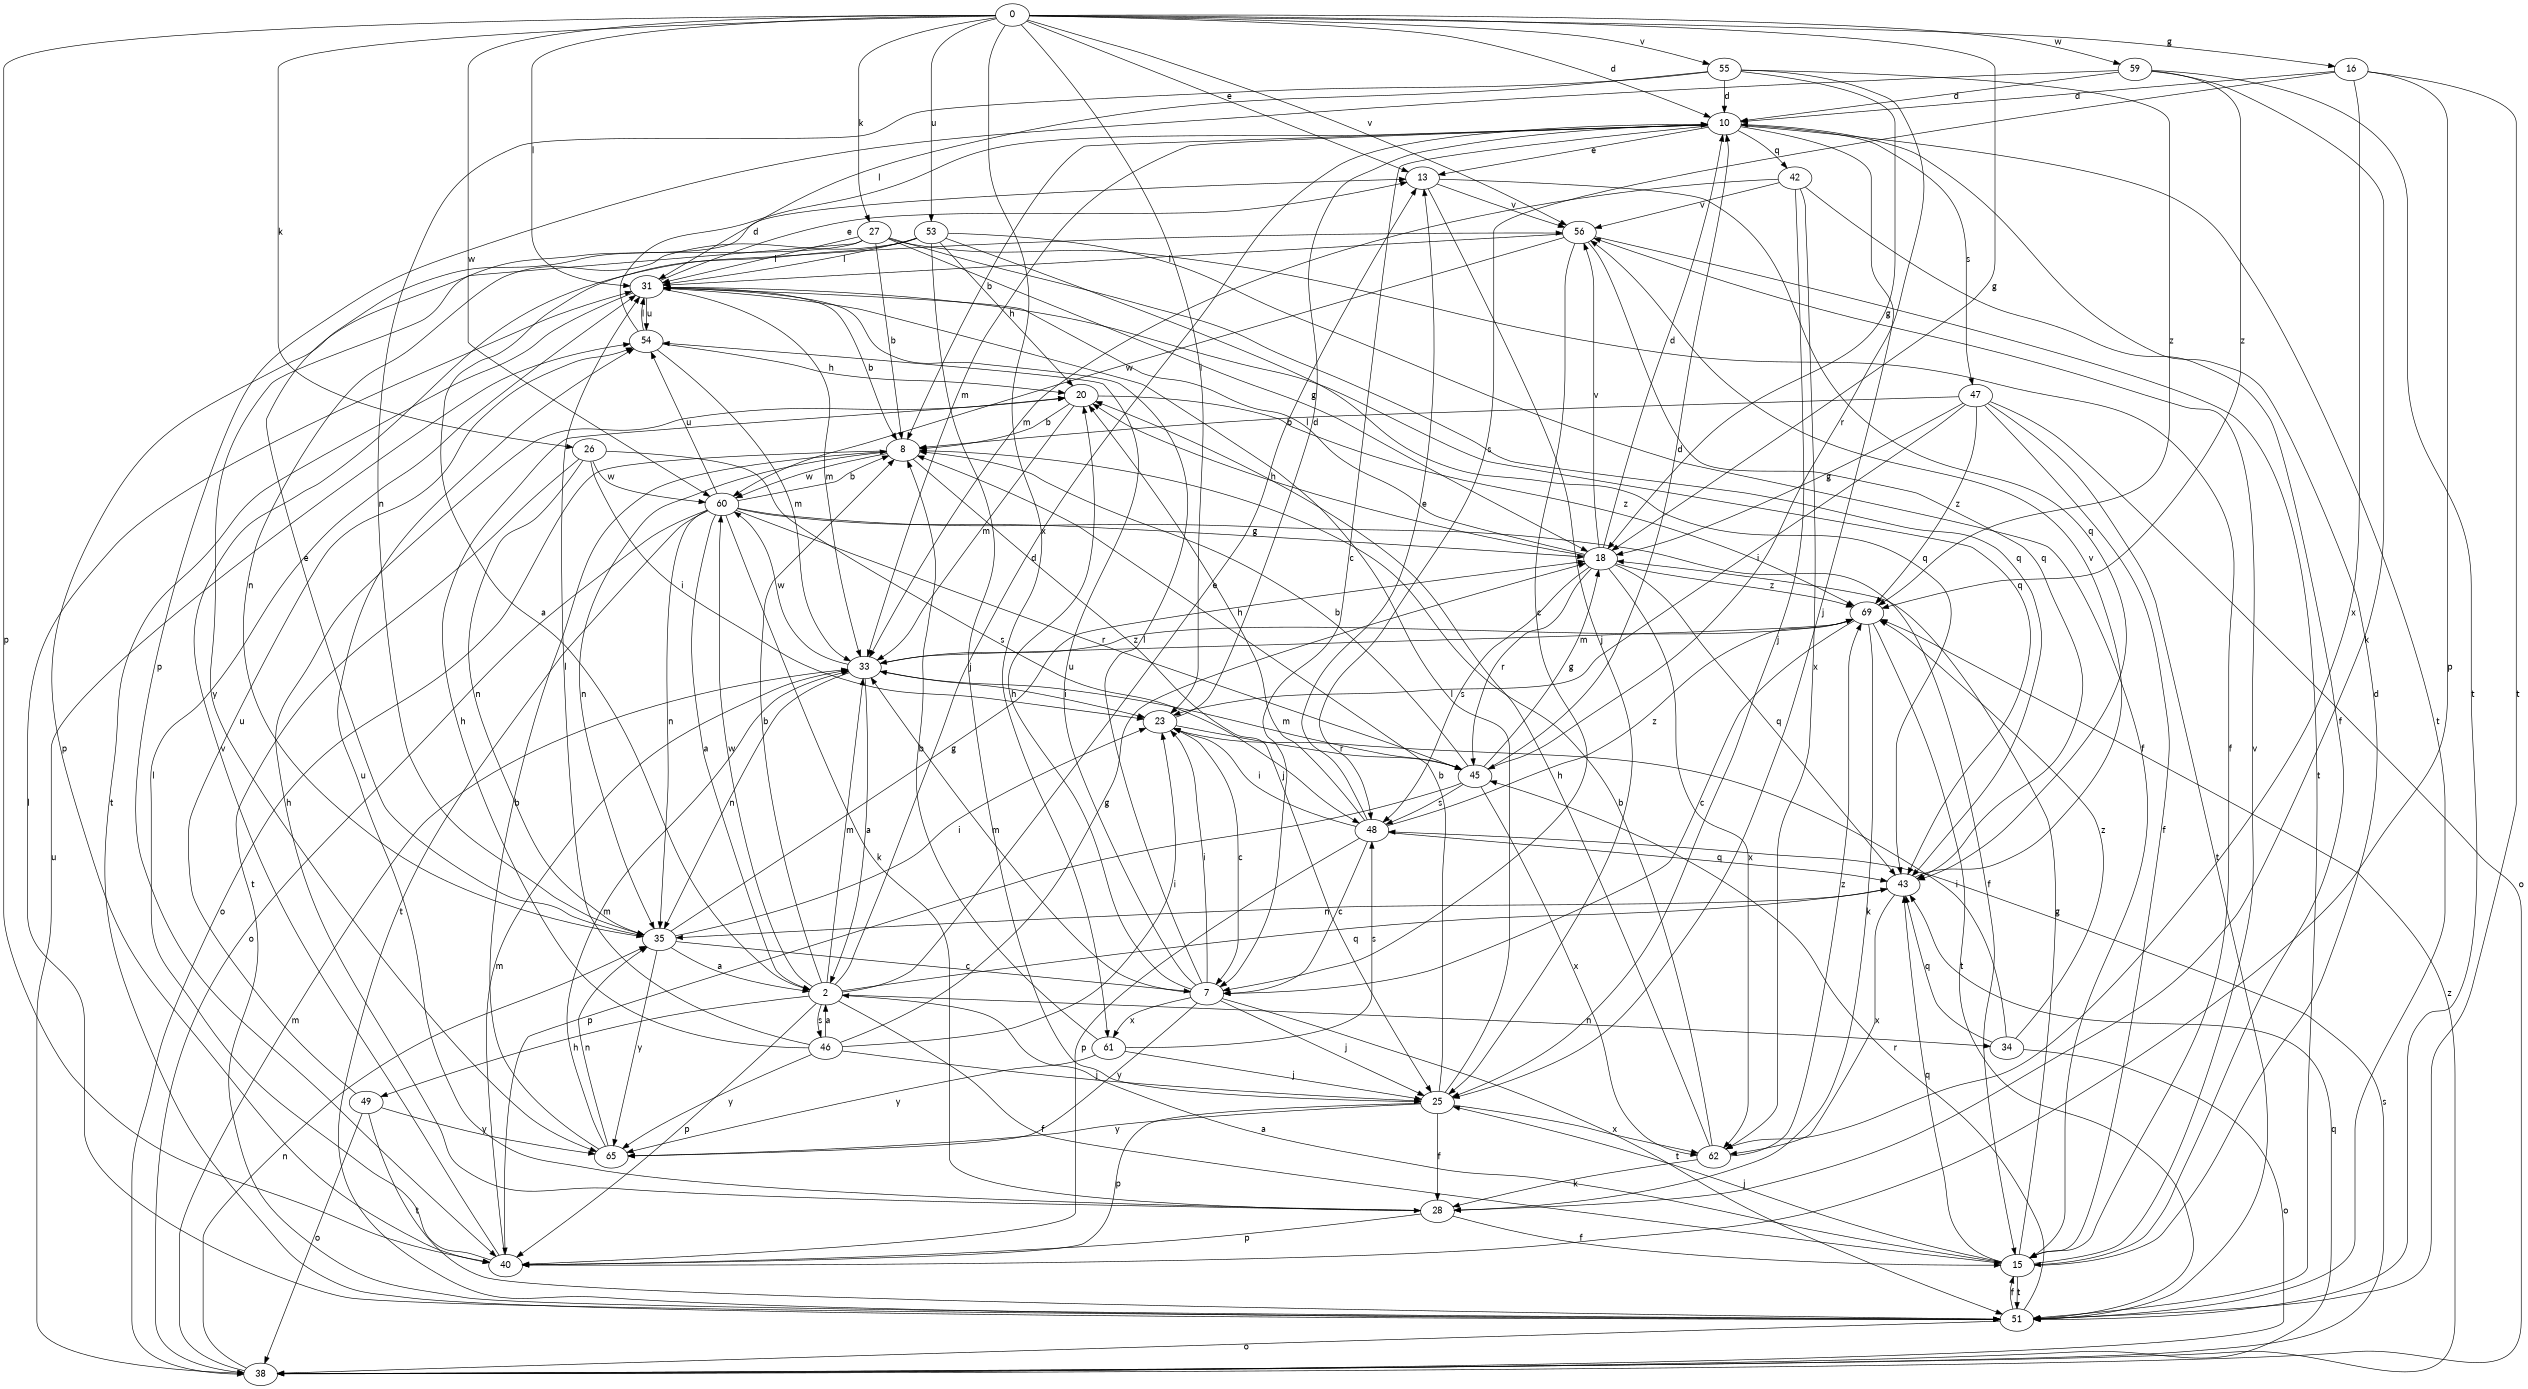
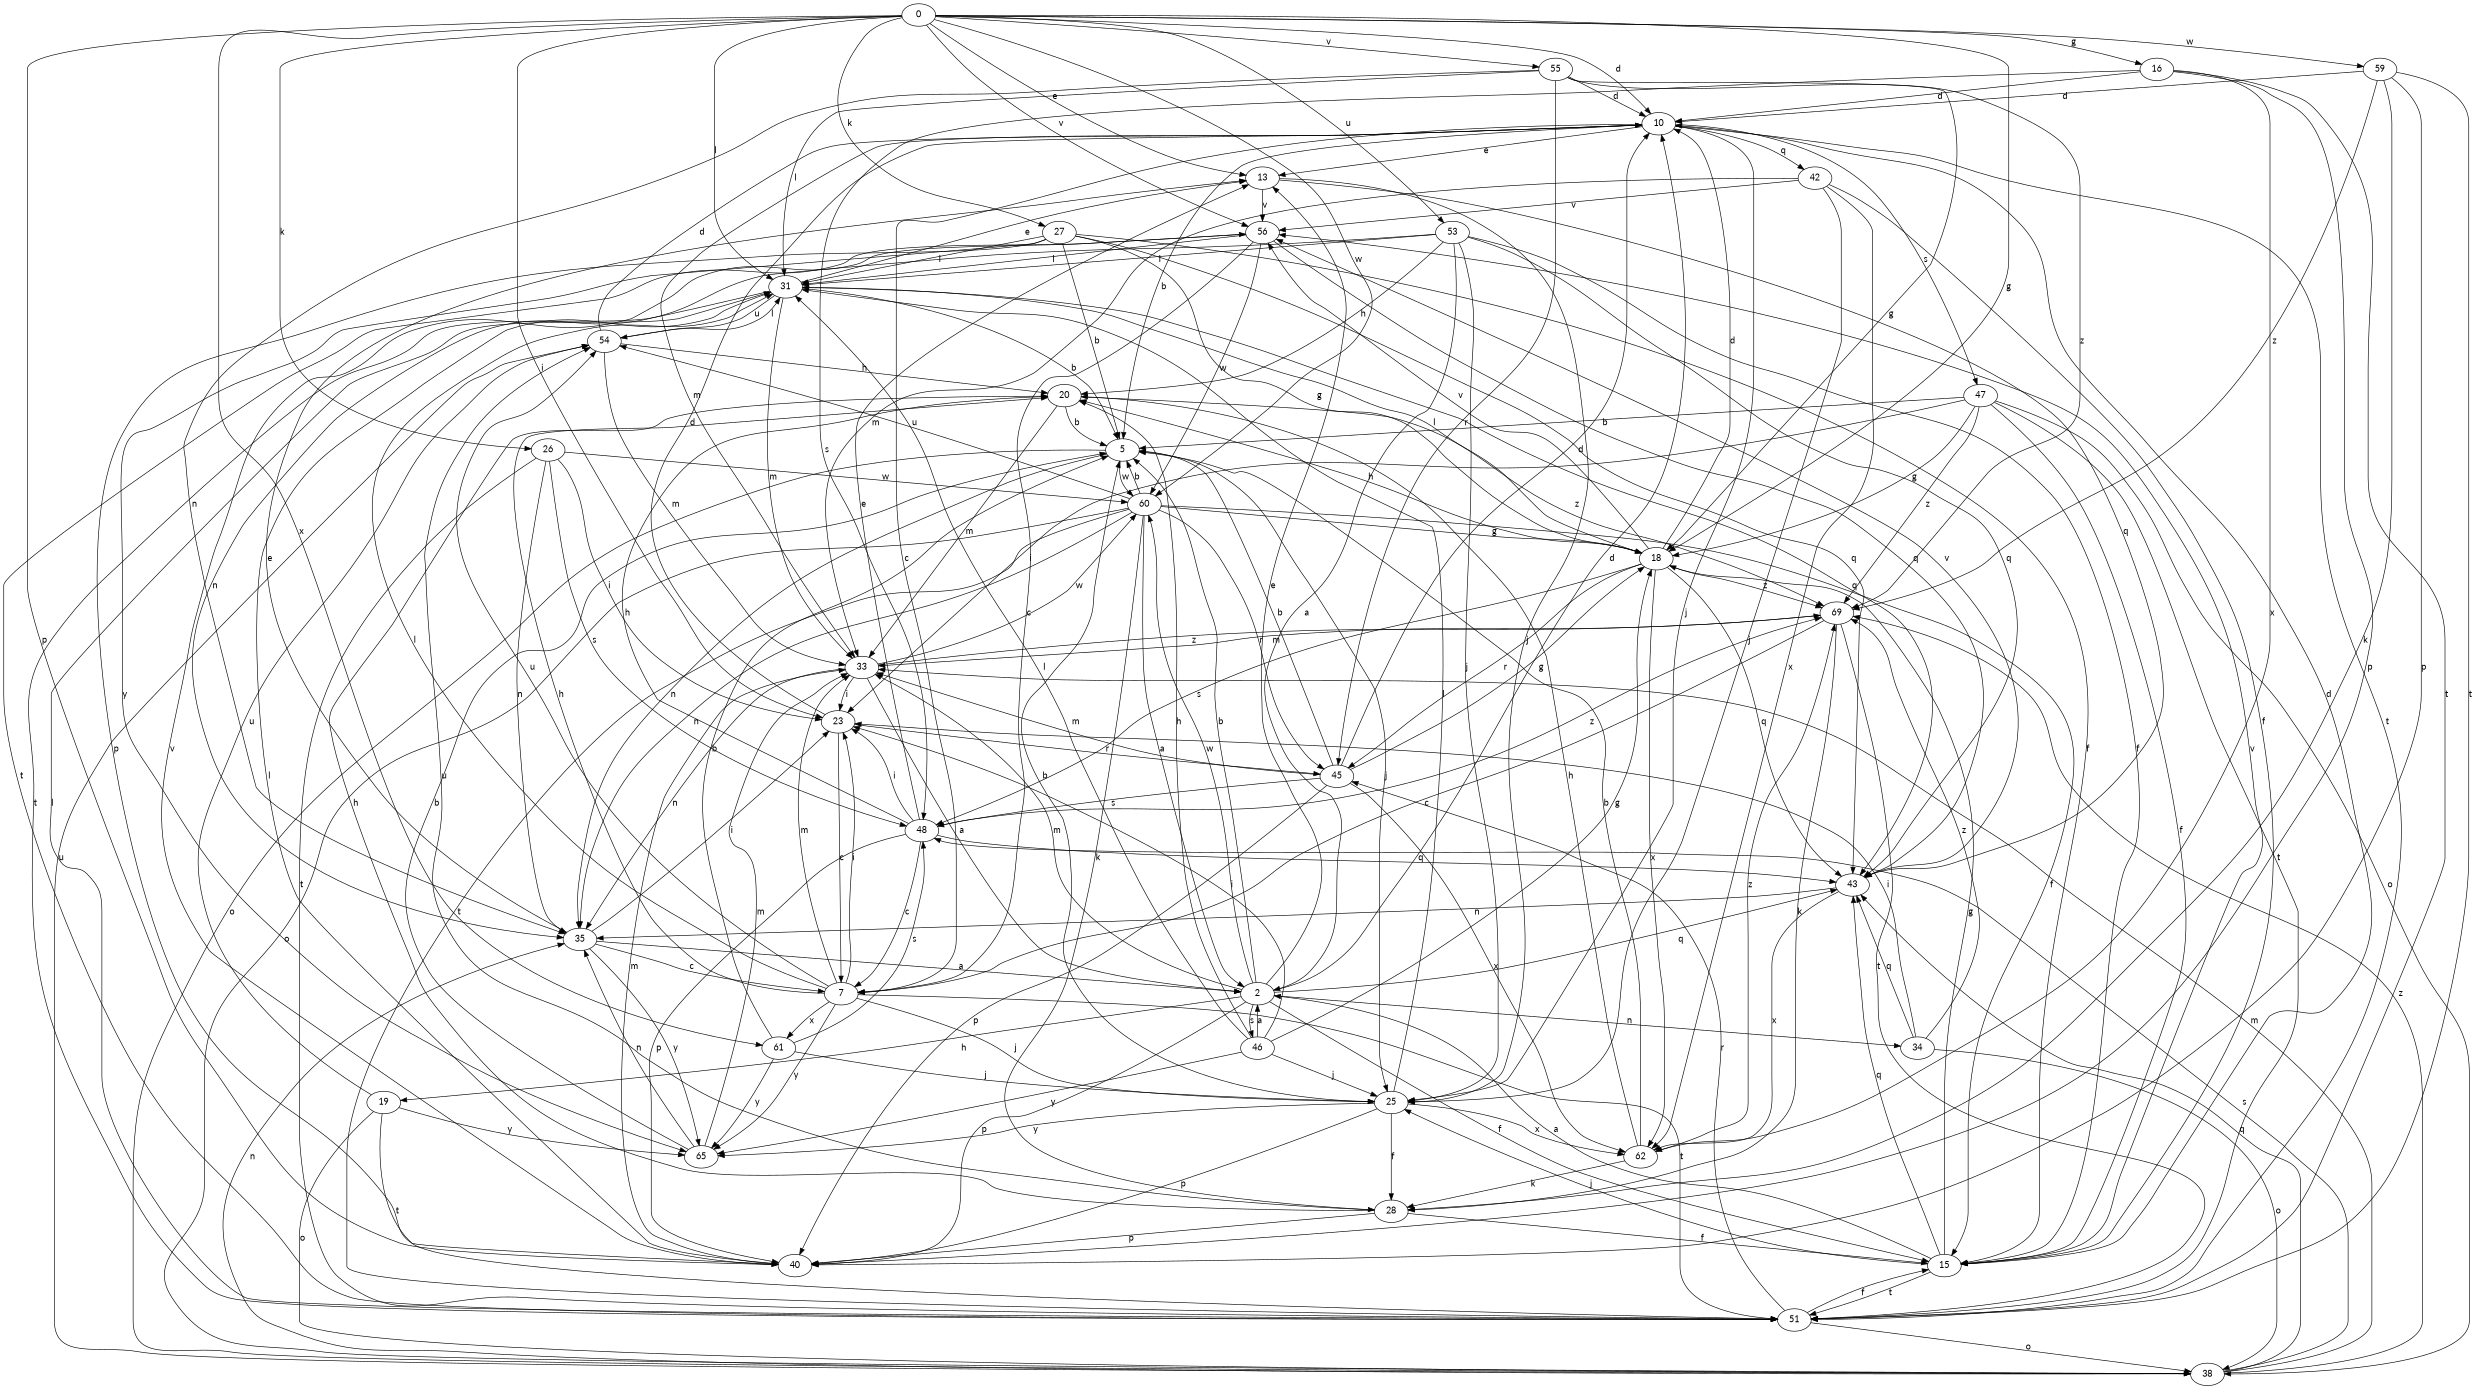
  strict digraph {
    fontname=Lato
    node [fontname=Lato]
    edge [fontname=Lato]
    0
    10
    13
    16
    18
    23
    26
    27
    31
    40
    53
    55
    56
    59
    60
    61
    42
-   5 [label=8]
+   5
    33
    25
    7
    51
    47
    43
    62
    48
    20
    45
    69
    35
    15
    65
    54
    2
    28
    38
-   19 [label=49]
+   19
    34
    46
    0 -> 10 [label=d]
    0 -> 13 [label=e]
    0 -> 16 [label=g]
    0 -> 18 [label=g]
    0 -> 23 [label=i]
    0 -> 26 [label=k]
    0 -> 27 [label=k]
    0 -> 31 [label=l]
    0 -> 40 [label=p]
    0 -> 53 [label=u]
    0 -> 55 [label=v]
    0 -> 56 [label=v]
    0 -> 59 [label=w]
    0 -> 60 [label=w]
    0 -> 61 [label=x]
    10 -> 13 [label=e]
    10 -> 42 [label=q]
    10 -> 5 [label=b]
    10 -> 33 [label=m]
    10 -> 25 [label=j]
    10 -> 7 [label=c]
    10 -> 51 [label=t]
    10 -> 47 [label=s]
    13 -> 56 [label=v]
    13 -> 25 [label=j]
    13 -> 43 [label=q]
    16 -> 10 [label=d]
    16 -> 40 [label=p]
    16 -> 51 [label=t]
    16 -> 62 [label=x]
    16 -> 48 [label=s]
    18 -> 10 [label=d]
    18 -> 31 [label=l]
    18 -> 56 [label=v]
    18 -> 43 [label=q]
    18 -> 62 [label=x]
    18 -> 48 [label=s]
    18 -> 20 [label=h]
    18 -> 45 [label=r]
    18 -> 69 [label=z]
    23 -> 10 [label=d]
    23 -> 7 [label=c]
    23 -> 45 [label=r]
    26 -> 23 [label=i]
    26 -> 60 [label=w]
    26 -> 51 [label=t]
    26 -> 48 [label=s]
    26 -> 35 [label=n]
    27 -> 18 [label=g]
    27 -> 31 [label=l]
    27 -> 40 [label=p]
    27 -> 5 [label=b]
    27 -> 43 [label=q]
    27 -> 15 [label=f]
    27 -> 65 [label=y]
    31 -> 13 [label=e]
    31 -> 5 [label=b]
    31 -> 33 [label=m]
    31 -> 51 [label=t]
    31 -> 43 [label=q]
    31 -> 54 [label=u]
    40 -> 31 [label=l]
    40 -> 56 [label=v]
    40 -> 33 [label=m]
    53 -> 31 [label=l]
    53 -> 25 [label=j]
    53 -> 43 [label=q]
    53 -> 20 [label=h]
    53 -> 35 [label=n]
    53 -> 15 [label=f]
    53 -> 2 [label=a]
    55 -> 10 [label=d]
    55 -> 18 [label=g]
    55 -> 31 [label=l]
    55 -> 45 [label=r]
    55 -> 69 [label=z]
    55 -> 35 [label=n]
    56 -> 31 [label=l]
    56 -> 60 [label=w]
    56 -> 7 [label=c]
    56 -> 51 [label=t]
    56 -> 43 [label=q]
    59 -> 10 [label=d]
    59 -> 40 [label=p]
    59 -> 51 [label=t]
    59 -> 69 [label=z]
    59 -> 28 [label=k]
    60 -> 18 [label=g]
    60 -> 5 [label=b]
    60 -> 51 [label=t]
    60 -> 45 [label=r]
    60 -> 35 [label=n]
    60 -> 15 [label=f]
    60 -> 54 [label=u]
    60 -> 2 [label=a]
    60 -> 28 [label=k]
    60 -> 38 [label=o]
    61 -> 5 [label=b]
    61 -> 25 [label=j]
    61 -> 48 [label=s]
    61 -> 65 [label=y]
    42 -> 56 [label=v]
    42 -> 33 [label=m]
    42 -> 25 [label=j]
    42 -> 62 [label=x]
    42 -> 15 [label=f]
    5 -> 60 [label=w]
    5 -> 25 [label=j]
    5 -> 35 [label=n]
    5 -> 38 [label=o]
    33 -> 23 [label=i]
    33 -> 60 [label=w]
    33 -> 69 [label=z]
    33 -> 35 [label=n]
    33 -> 2 [label=a]
    25 -> 31 [label=l]
    25 -> 40 [label=p]
    25 -> 5 [label=b]
    25 -> 62 [label=x]
    25 -> 65 [label=y]
    25 -> 28 [label=f]
    7 -> 23 [label=i]
    7 -> 31 [label=l]
    7 -> 61 [label=x]
    7 -> 33 [label=m]
    7 -> 25 [label=j]
    7 -> 51 [label=t]
    7 -> 20 [label=h]
    7 -> 65 [label=y]
    7 -> 54 [label=u]
    51 -> 31 [label=l]
    51 -> 45 [label=r]
    51 -> 15 [label=f]
    51 -> 38 [label=o]
    47 -> 18 [label=g]
    47 -> 23 [label=i]
    47 -> 5 [label=b]
    47 -> 51 [label=t]
    47 -> 69 [label=z]
    47 -> 15 [label=f]
    47 -> 38 [label=o]
    43 -> 56 [label=v]
    43 -> 62 [label=x]
    43 -> 35 [label=n]
    62 -> 5 [label=b]
    62 -> 20 [label=h]
    62 -> 69 [label=z]
    62 -> 28 [label=k]
    48 -> 13 [label=e]
    48 -> 23 [label=i]
    48 -> 40 [label=p]
    48 -> 7 [label=c]
    48 -> 43 [label=q]
    48 -> 20 [label=h]
    48 -> 69 [label=z]
    20 -> 5 [label=b]
    20 -> 33 [label=m]
    20 -> 69 [label=z]
    45 -> 10 [label=d]
    45 -> 18 [label=g]
    45 -> 40 [label=p]
    45 -> 5 [label=b]
    45 -> 33 [label=m]
    45 -> 62 [label=x]
    45 -> 48 [label=s]
    69 -> 33 [label=m]
    69 -> 7 [label=c]
    69 -> 51 [label=t]
    69 -> 28 [label=k]
    35 -> 13 [label=e]
-   35 -> 18 [label=g]
    35 -> 23 [label=i]
    35 -> 7 [label=c]
    35 -> 65 [label=y]
    35 -> 2 [label=a]
    15 -> 10 [label=d]
    15 -> 18 [label=g]
    15 -> 56 [label=v]
    15 -> 25 [label=j]
    15 -> 51 [label=t]
    15 -> 43 [label=q]
    15 -> 2 [label=a]
    65 -> 5 [label=b]
    65 -> 33 [label=m]
    65 -> 35 [label=n]
    54 -> 10 [label=d]
    54 -> 31 [label=l]
    54 -> 33 [label=m]
    54 -> 20 [label=h]
    2 -> 10 [label=d]
    2 -> 13 [label=e]
    2 -> 40 [label=p]
    2 -> 60 [label=w]
    2 -> 5 [label=b]
    2 -> 33 [label=m]
    2 -> 43 [label=q]
    2 -> 15 [label=f]
    2 -> 19 [label=h]
    2 -> 34 [label=n]
    2 -> 46 [label=s]
    28 -> 40 [label=p]
    28 -> 20 [label=h]
    28 -> 15 [label=f]
    28 -> 54 [label=u]
    38 -> 33 [label=m]
    38 -> 43 [label=q]
    38 -> 48 [label=s]
    38 -> 69 [label=z]
    38 -> 35 [label=n]
    38 -> 54 [label=u]
    19 -> 51 [label=t]
    19 -> 65 [label=y]
    19 -> 54 [label=u]
    19 -> 38 [label=o]
    34 -> 23 [label=i]
    34 -> 43 [label=q]
    34 -> 69 [label=z]
    34 -> 38 [label=o]
    46 -> 18 [label=g]
    46 -> 23 [label=i]
    46 -> 31 [label=l]
    46 -> 25 [label=j]
    46 -> 20 [label=h]
    46 -> 65 [label=y]
    46 -> 2 [label=a]
  }
